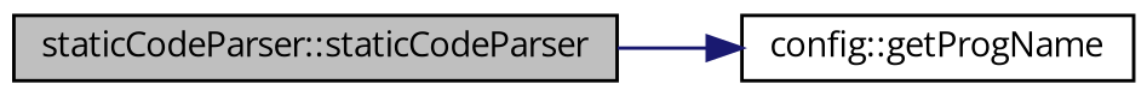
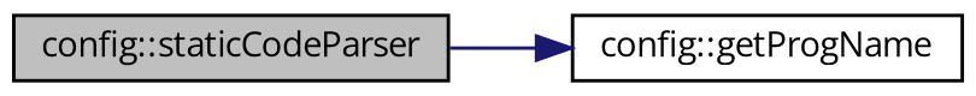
  digraph {
    rankdir=LR
    fontname="Open Sans"
    node [color=black fontname="Open Sans" fontsize=10 shape=record style=filled]
-   n1 [fillcolor=grey75 fontcolor=black height=0.2 label="staticCodeParser::staticCodeParser" width=0.4]
+   n1 [fillcolor=grey75 fontcolor=black height=0.2 label="config::staticCodeParser" width=0.4]
    n2 [fillcolor=white height=0.2 label="config::getProgName" width=0.4]
    n1 -> n2 [color=midnightblue fontname="Open Sans" fontsize=10 labelfontname=Helvetica labelfontsize=10 style=solid]
  }
